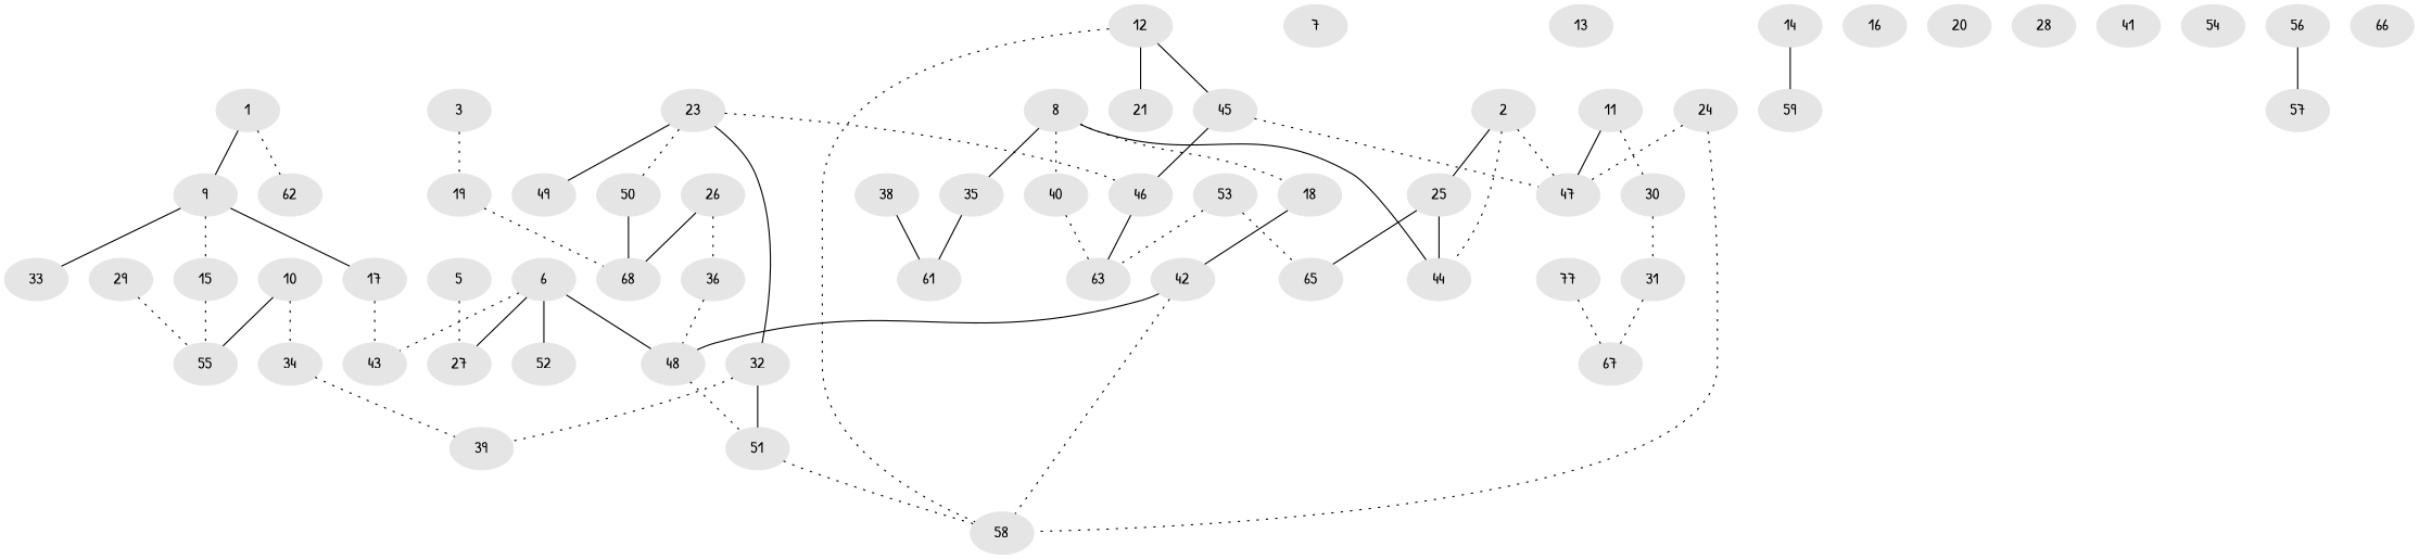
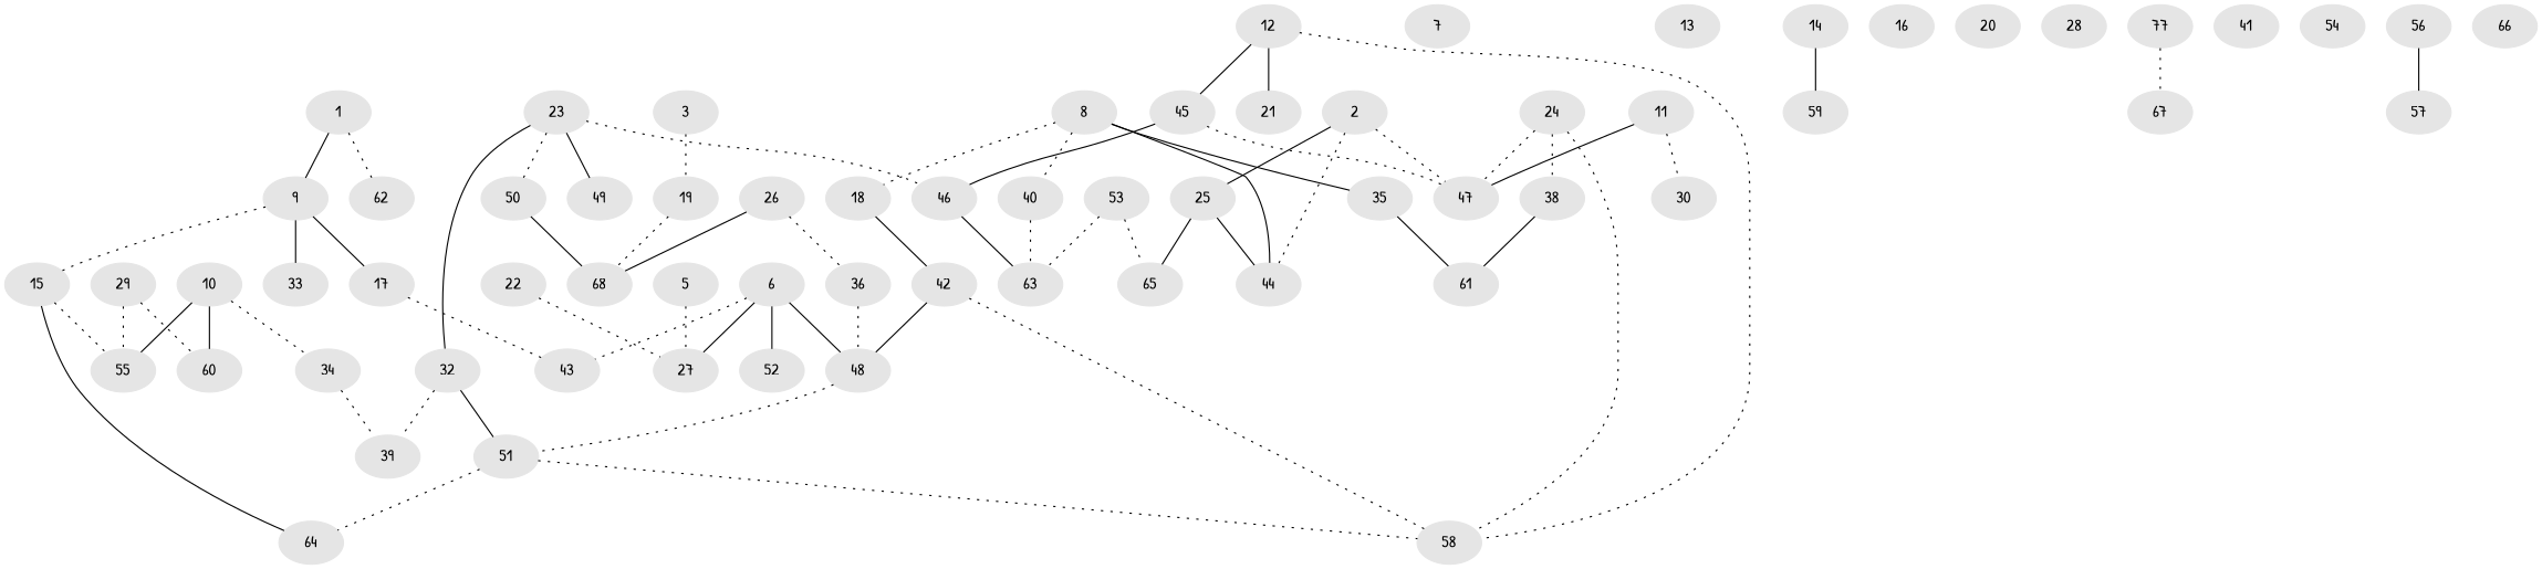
  graph {
    fontname="Patrick Hand"
    node [color=gray90 fontname="Patrick Hand" style=filled]
    edge [fontname="Patrick Hand" style=dotted]
    1
    9
    62
    15
    17
    33
    2
    25
    44
    47
    65
    3
    19
    68
    5
    27
    6
    43
    48
    52
    51
    7
    8
    18
    35
    40
    42
    61
    63
    55
+   64
    10
    34
+   60
    39
    11
    30
-   31
    12
    21
    45
    58
    46
    13
    14
    59
    16
    20
+   22
    23
    32
    49
    50
    24
    38
    26
    36
    28
    29
    67
    n61 [label=77]
    41
    53
    54
    56
    57
    66
    1 -- 9 [style=solid]
    1 -- 62
    9 -- 15
    9 -- 17 [style=solid]
    9 -- 33 [style=solid]
    15 -- 55
+   15 -- 64 [style=solid]
    17 -- 43
    2 -- 25 [style=solid]
    2 -- 44
    2 -- 47
    25 -- 44 [style=solid]
    25 -- 65 [style=solid]
    3 -- 19
    19 -- 68
    5 -- 27
    6 -- 27 [style=solid]
    6 -- 43
    6 -- 48 [style=solid]
    6 -- 52 [style=solid]
    48 -- 51
+   51 -- 64
    51 -- 58
    8 -- 44 [style=solid]
    8 -- 18
    8 -- 35 [style=solid]
    8 -- 40
    18 -- 42 [style=solid]
    35 -- 61 [style=solid]
    40 -- 63
    42 -- 48 [style=solid]
    42 -- 58
    10 -- 55 [style=solid]
    10 -- 34
+   10 -- 60 [style=solid]
    34 -- 39
    11 -- 47 [style=solid]
    11 -- 30
-   30 -- 31
-   31 -- 67
    12 -- 21 [style=solid]
    12 -- 45 [style=solid]
    12 -- 58
    45 -- 47
    45 -- 46 [style=solid]
    46 -- 63 [style=solid]
    14 -- 59 [style=solid]
+   22 -- 27
    23 -- 46
    23 -- 32 [style=solid]
    23 -- 49 [style=solid]
    23 -- 50
    32 -- 51 [style=solid]
    32 -- 39
    50 -- 68 [style=solid]
    24 -- 47
    24 -- 58
+   24 -- 38
    38 -- 61 [style=solid]
    26 -- 68 [style=solid]
    26 -- 36
    36 -- 48
    29 -- 55
+   29 -- 60
    n61 -- 67
    53 -- 65
    53 -- 63
    56 -- 57 [style=solid]
  }
